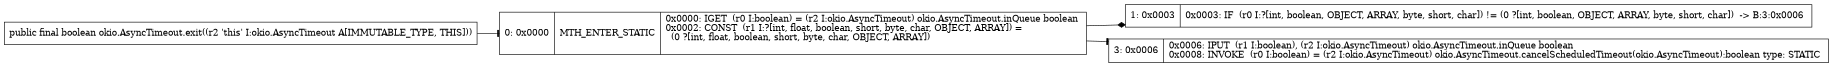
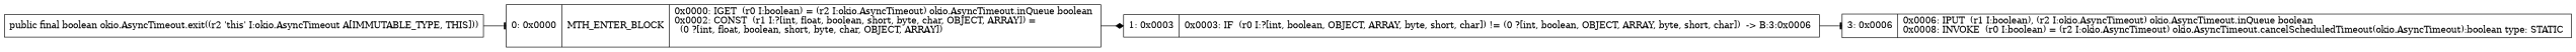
  digraph {
    rankdir=LR
    node [shape=record]
    edge [arrowhead=tee]
-   n1 [label="{0\:\ 0x0000|MTH_ENTER_STATIC\l|0x0000: IGET  (r0 I:boolean) = (r2 I:okio.AsyncTimeout) okio.AsyncTimeout.inQueue boolean \l0x0002: CONST  (r1 I:?[int, float, boolean, short, byte, char, OBJECT, ARRAY]) = \l  (0 ?[int, float, boolean, short, byte, char, OBJECT, ARRAY])\l \l}"]
+   n1 [label="{0\:\ 0x0000|MTH_ENTER_BLOCK\l|0x0000: IGET  (r0 I:boolean) = (r2 I:okio.AsyncTimeout) okio.AsyncTimeout.inQueue boolean \l0x0002: CONST  (r1 I:?[int, float, boolean, short, byte, char, OBJECT, ARRAY]) = \l  (0 ?[int, float, boolean, short, byte, char, OBJECT, ARRAY])\l \l}"]
    n2 [label="{1\:\ 0x0003|0x0003: IF  (r0 I:?[int, boolean, OBJECT, ARRAY, byte, short, char]) != (0 ?[int, boolean, OBJECT, ARRAY, byte, short, char])  \-\> B:3:0x0006 \l}"]
    n3 [label="{3\:\ 0x0006|0x0006: IPUT  (r1 I:boolean), (r2 I:okio.AsyncTimeout) okio.AsyncTimeout.inQueue boolean \l0x0008: INVOKE  (r0 I:boolean) = (r2 I:okio.AsyncTimeout) okio.AsyncTimeout.cancelScheduledTimeout(okio.AsyncTimeout):boolean type: STATIC \l}"]
    n4 [label="{public final boolean okio.AsyncTimeout.exit((r2 'this' I:okio.AsyncTimeout A[IMMUTABLE_TYPE, THIS])) }"]
    n1 -> n2 [arrowhead=diamond]
-   n1 -> n3
+   n2 -> n3
    n4 -> n1
  }
